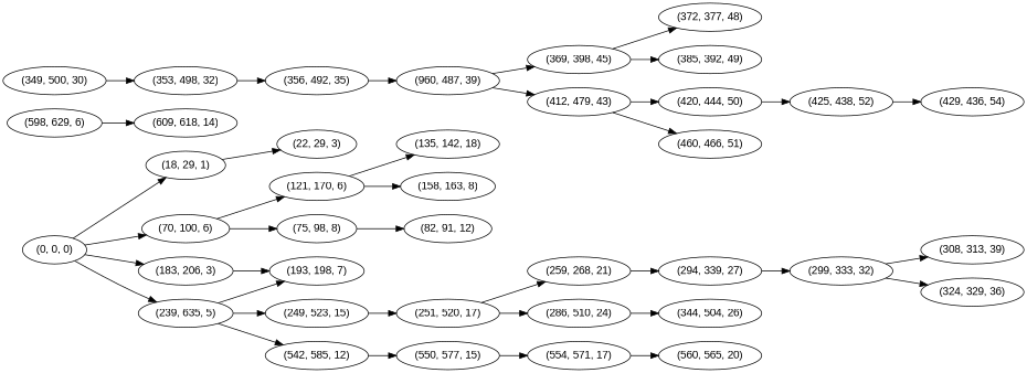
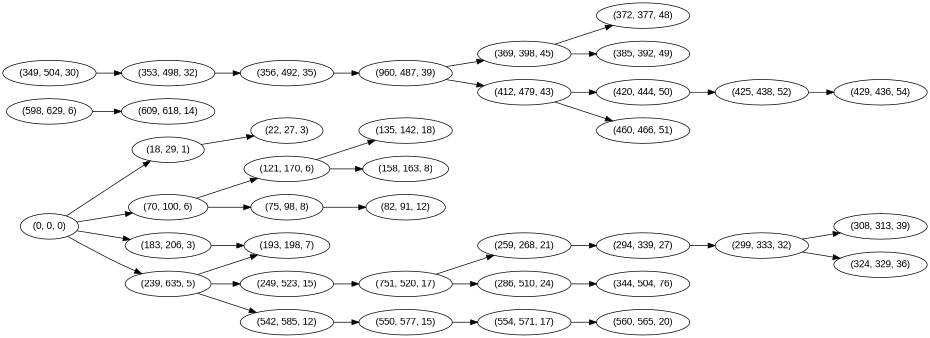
  digraph {
    fontname="Liberation Sans"
    rankdir=LR
    node [fontname="Liberation Sans"]
    edge [fontname="Liberation Sans"]
    "(0, 0, 0)"
    "(18, 29, 1)"
    "(70, 100, 6)"
    "(183, 206, 3)"
    "(239, 635, 5)"
-   "(22, 27, 3)" [label="(22, 29, 3)"]
+   "(22, 27, 3)"
    "(121, 170, 6)"
    "(75, 98, 8)"
    "(135, 142, 18)"
    "(158, 163, 8)"
    "(193, 198, 7)"
    "(249, 523, 15)"
    "(542, 585, 12)"
    "(82, 91, 12)"
-   "(251, 520, 17)"
+   "(251, 520, 17)" [label="(751, 520, 17)"]
    "(550, 577, 15)"
    "(598, 629, 6)"
    "(609, 618, 14)"
    "(259, 268, 21)"
    "(286, 510, 24)"
    "(294, 339, 27)"
-   "(344, 504, 26)"
+   "(344, 504, 26)" [label="(344, 504, 76)"]
    "(299, 333, 32)"
    "(308, 313, 39)"
    "(324, 329, 36)"
-   "(349, 500, 30)"
+   "(349, 500, 30)" [label="(349, 504, 30)"]
    "(353, 498, 32)"
    "(356, 492, 35)"
    n29 [label="(960, 487, 39)"]
    "(369, 398, 45)"
    "(412, 479, 43)"
    "(372, 377, 48)"
    "(385, 392, 49)"
    "(420, 444, 50)"
    "(460, 466, 51)"
    "(425, 438, 52)"
    "(429, 436, 54)"
    "(554, 571, 17)"
    "(560, 565, 20)"
    "(0, 0, 0)" -> "(18, 29, 1)"
    "(0, 0, 0)" -> "(70, 100, 6)"
    "(0, 0, 0)" -> "(183, 206, 3)"
    "(0, 0, 0)" -> "(239, 635, 5)"
    "(18, 29, 1)" -> "(22, 27, 3)"
    "(70, 100, 6)" -> "(121, 170, 6)"
    "(70, 100, 6)" -> "(75, 98, 8)"
    "(183, 206, 3)" -> "(193, 198, 7)"
    "(239, 635, 5)" -> "(193, 198, 7)"
    "(239, 635, 5)" -> "(249, 523, 15)"
    "(239, 635, 5)" -> "(542, 585, 12)"
    "(121, 170, 6)" -> "(135, 142, 18)"
    "(121, 170, 6)" -> "(158, 163, 8)"
    "(75, 98, 8)" -> "(82, 91, 12)"
    "(249, 523, 15)" -> "(251, 520, 17)"
    "(542, 585, 12)" -> "(550, 577, 15)"
    "(251, 520, 17)" -> "(259, 268, 21)"
    "(251, 520, 17)" -> "(286, 510, 24)"
    "(550, 577, 15)" -> "(554, 571, 17)"
    "(598, 629, 6)" -> "(609, 618, 14)"
    "(259, 268, 21)" -> "(294, 339, 27)"
    "(286, 510, 24)" -> "(344, 504, 26)"
    "(294, 339, 27)" -> "(299, 333, 32)"
    "(299, 333, 32)" -> "(308, 313, 39)"
    "(299, 333, 32)" -> "(324, 329, 36)"
    "(349, 500, 30)" -> "(353, 498, 32)"
    "(353, 498, 32)" -> "(356, 492, 35)"
    "(356, 492, 35)" -> n29
    n29 -> "(369, 398, 45)"
    n29 -> "(412, 479, 43)"
    "(369, 398, 45)" -> "(372, 377, 48)"
    "(369, 398, 45)" -> "(385, 392, 49)"
    "(412, 479, 43)" -> "(420, 444, 50)"
    "(412, 479, 43)" -> "(460, 466, 51)"
    "(420, 444, 50)" -> "(425, 438, 52)"
    "(425, 438, 52)" -> "(429, 436, 54)"
    "(554, 571, 17)" -> "(560, 565, 20)"
  }
